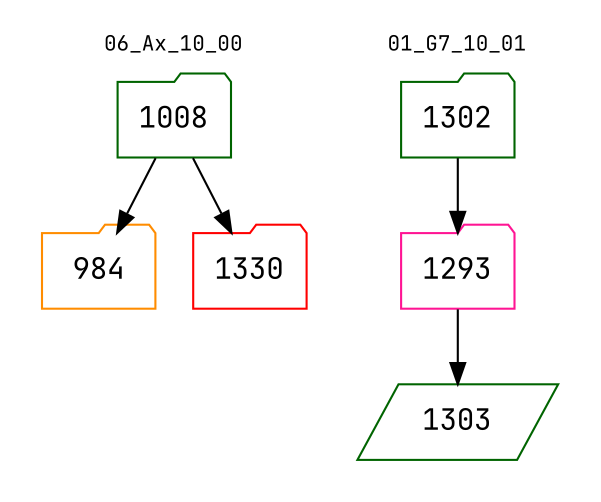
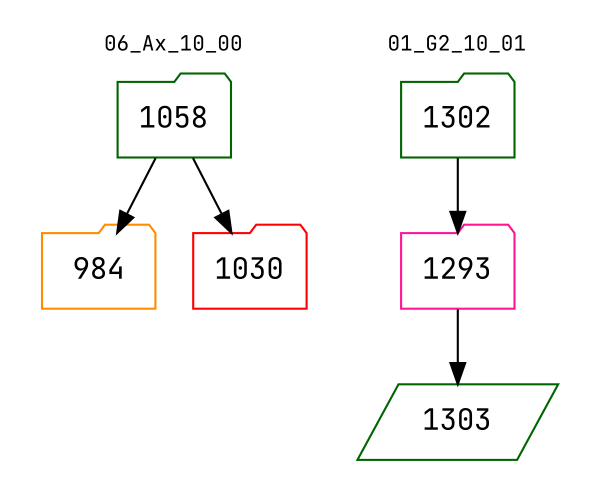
  digraph {
    fontname="JetBrains Mono"
    node [color=darkgreen fontname="JetBrains Mono" shape=folder]
    edge [color=black fontname="JetBrains Mono"]
-   n1 [label=1008]
+   n1 [label=1058]
    n2 [color=darkorange label=984]
-   n3 [color=red label=1330]
+   n3 [color=red label=1030]
    n4 [label=1302]
    n5 [color=deeppink label=1293]
    n6 [label=1303 shape=parallelogram]
    subgraph cluster_1 {
      color=white
      fontsize=10
      label="06_Ax_10_00"
      n1
      n2
      n3
    }
    subgraph cluster_2 {
      color=white
      fontsize=10
-     label="01_G7_10_01"
+     label="01_G2_10_01"
      n4
      n5
      n6
    }
    n1 -> n2
    n1 -> n3
    n4 -> n5
    n5 -> n6
  }
